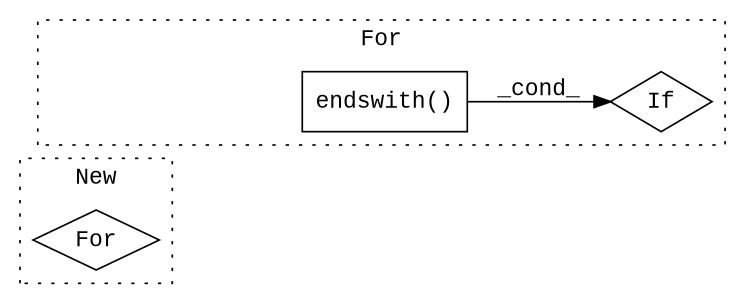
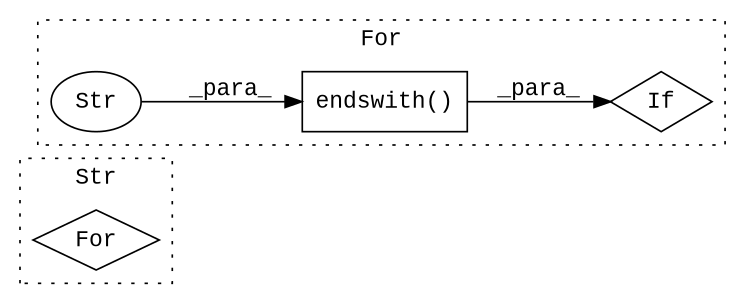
  digraph {
    fontname="Liberation Mono"
    rankdir=LR
    node [fontname="Liberation Mono" shape=diamond]
    edge [fontname="Liberation Mono"]
    n1 [a=107 l="4,14" label=For s="7240,7266"]
    n2 [a=75 l="11,1" label="endswith()" s="8745,8771" shape=box]
    n3 [a=96 l=3 label=If s=8709]
+   n4 [a=66 l=15 label=Str s=8756 shape=ellipse]
    subgraph cluster_1 {
-     label=New
+     label=Str
      style=dotted
      n1
    }
    subgraph cluster_2 {
      label=For
      style=dotted
      n2
      n3
+     n4
    }
-   n2 -> n3 [label=_cond_]
+   n2 -> n3 [label=_para_]
+   n4 -> n2 [label=_para_]
  }
